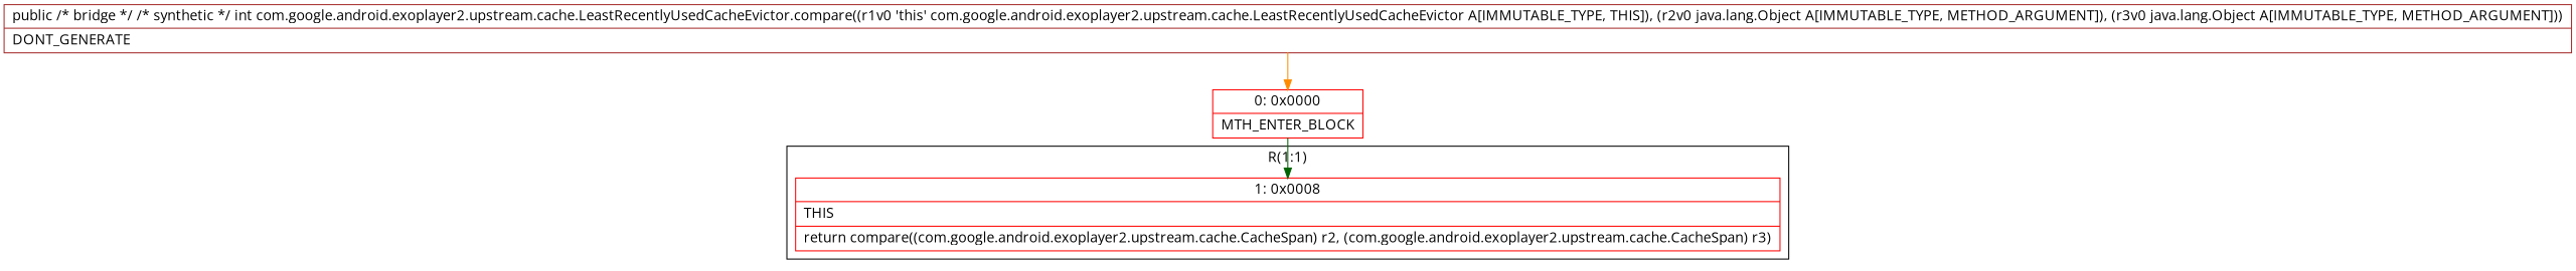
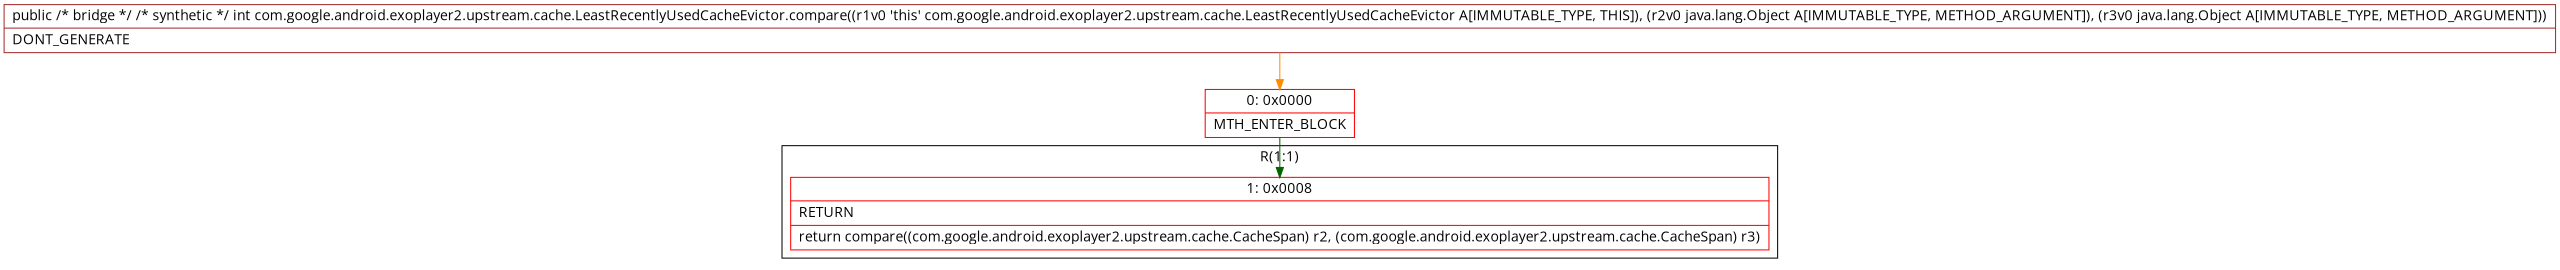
  digraph {
    fontname="Open Sans"
    node [color=red shape=record fontname="Open Sans"]
    edge [fontname="Open Sans"]
-   n1 [label="{1\:\ 0x0008|THIS\l|return compare((com.google.android.exoplayer2.upstream.cache.CacheSpan) r2, (com.google.android.exoplayer2.upstream.cache.CacheSpan) r3)\l}"]
+   n1 [label="{1\:\ 0x0008|RETURN\l|return compare((com.google.android.exoplayer2.upstream.cache.CacheSpan) r2, (com.google.android.exoplayer2.upstream.cache.CacheSpan) r3)\l}"]
    n2 [label="{0\:\ 0x0000|MTH_ENTER_BLOCK\l}"]
    n3 [label="{public \/* bridge *\/ \/* synthetic *\/ int com.google.android.exoplayer2.upstream.cache.LeastRecentlyUsedCacheEvictor.compare((r1v0 'this' com.google.android.exoplayer2.upstream.cache.LeastRecentlyUsedCacheEvictor A[IMMUTABLE_TYPE, THIS]), (r2v0 java.lang.Object A[IMMUTABLE_TYPE, METHOD_ARGUMENT]), (r3v0 java.lang.Object A[IMMUTABLE_TYPE, METHOD_ARGUMENT]))  | DONT_GENERATE\l}" color=brown]
    subgraph cluster_1 {
      label="R(1:1)"
      n1
    }
    n2 -> n1 [color=darkgreen]
    n3 -> n2 [color=darkorange]
  }
